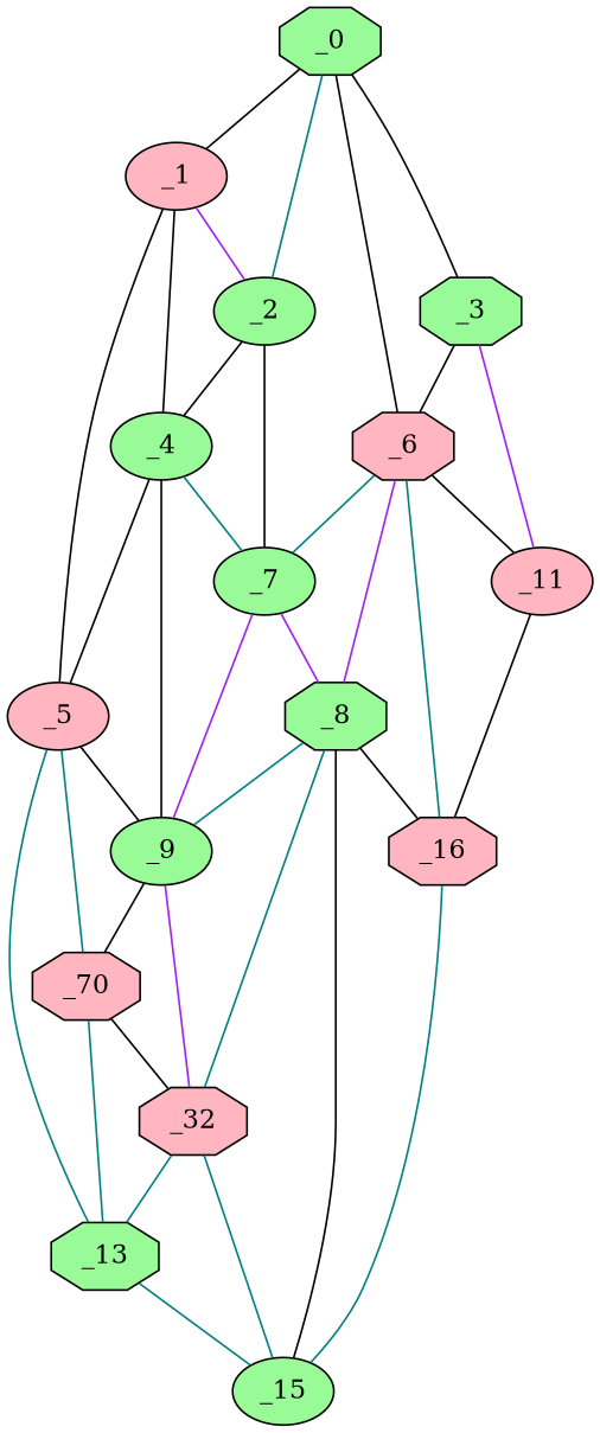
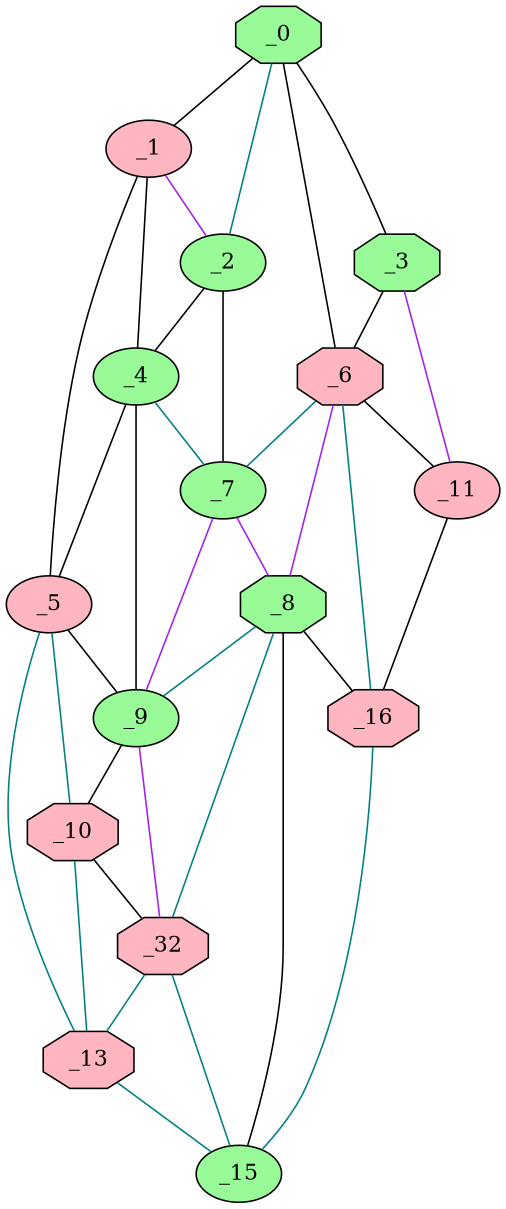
  graph {
    node [fillcolor=palegreen shape=octagon style=filled x=94 y=59]
    edge [color=black valence=2]
    _0 [x=37]
    _1 [fillcolor=lightpink shape=ellipse x=39 y=108]
    _2 [shape=ellipse x=40 y=84]
    _3 [x=43 y=27]
    _6 [fillcolor=lightpink x=67 y=66]
    _4 [shape=ellipse x=44 y=96]
    _5 [fillcolor=lightpink shape=ellipse x=45 y=112]
    _7 [shape=ellipse x=69 y=70]
    _11 [fillcolor=lightpink shape=ellipse x=89 y=27]
    _8 [x=79 y=66]
    n11 [fillcolor=lightpink label=_16 y=48]
    _9 [shape=ellipse x=81 y=98]
-   _10 [fillcolor=lightpink x=82 y=108 label=_70]
-   _13 [x=92 y=112]
+   _10 [fillcolor=lightpink x=82 y=108]
+   _13 [fillcolor=lightpink x=92 y=112]
    n15 [fillcolor=lightpink label=_32 x=91 y=95]
    _15 [shape=ellipse]
    _0 -- _1 [valence=1]
    _0 -- _2 [color=teal valence=1]
    _0 -- _3 [valence=1]
    _0 -- _6
    _1 -- _2 [color=purple]
    _1 -- _4
    _1 -- _5 [valence=1]
    _2 -- _4
    _2 -- _7
    _3 -- _6 [valence=1]
    _3 -- _11 [color=purple valence=1]
    _6 -- _7 [color=teal valence=1]
    _6 -- _11
    _6 -- _8 [color=purple]
    _6 -- n11 [color=teal valence=1]
    _4 -- _5 [valence=1]
    _4 -- _7 [color=teal]
    _4 -- _9
    _5 -- _9
    _5 -- _10 [color=teal valence=1]
    _5 -- _13 [color=teal valence=1]
    _7 -- _8 [color=purple]
    _7 -- _9 [color=purple]
    _11 -- n11 [valence=1]
    _8 -- n11
    _8 -- _9 [color=teal]
    _8 -- n15 [color=teal]
    _8 -- _15
    n11 -- _15 [color=teal valence=1]
    _9 -- _10
    _9 -- n15 [color=purple]
    _10 -- _13 [color=teal]
    _10 -- n15 [valence=1]
    _13 -- _15 [color=teal valence=1]
    n15 -- _13 [color=teal]
    n15 -- _15 [color=teal]
  }
